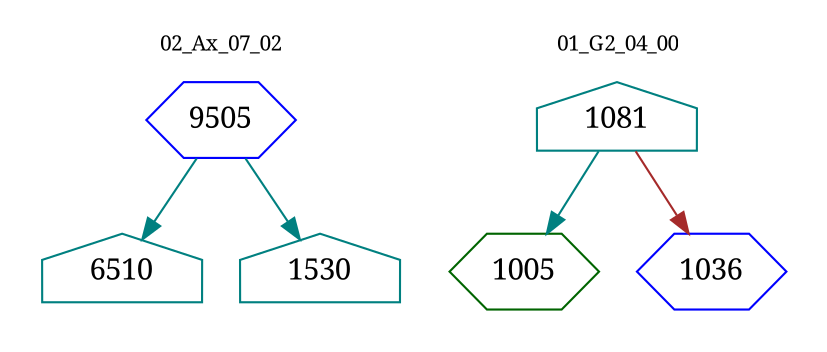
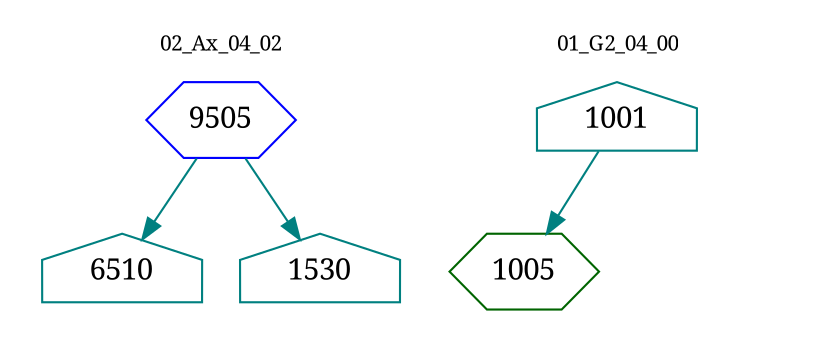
  digraph {
    fontname="Noto Serif"
    node [color=teal fontname="Noto Serif" shape=hexagon]
    edge [color=teal fontname="Noto Serif"]
    n1 [color=blue label=9505]
    n2 [label=6510 shape=house]
    n3 [label=1530 shape=house]
-   n4 [label=1081 shape=house]
+   n4 [label=1001 shape=house]
    n5 [color=darkgreen label=1005]
-   n6 [color=blue label=1036]
    subgraph cluster_1 {
      color=white
      fontsize=10
-     label="02_Ax_07_02"
+     label="02_Ax_04_02"
      n1
      n2
      n3
    }
    subgraph cluster_2 {
      color=white
      fontsize=10
      label="01_G2_04_00"
      n4
      n5
-     n6
    }
    n1 -> n2
    n1 -> n3
    n4 -> n5
-   n4 -> n6 [color=brown]
  }
